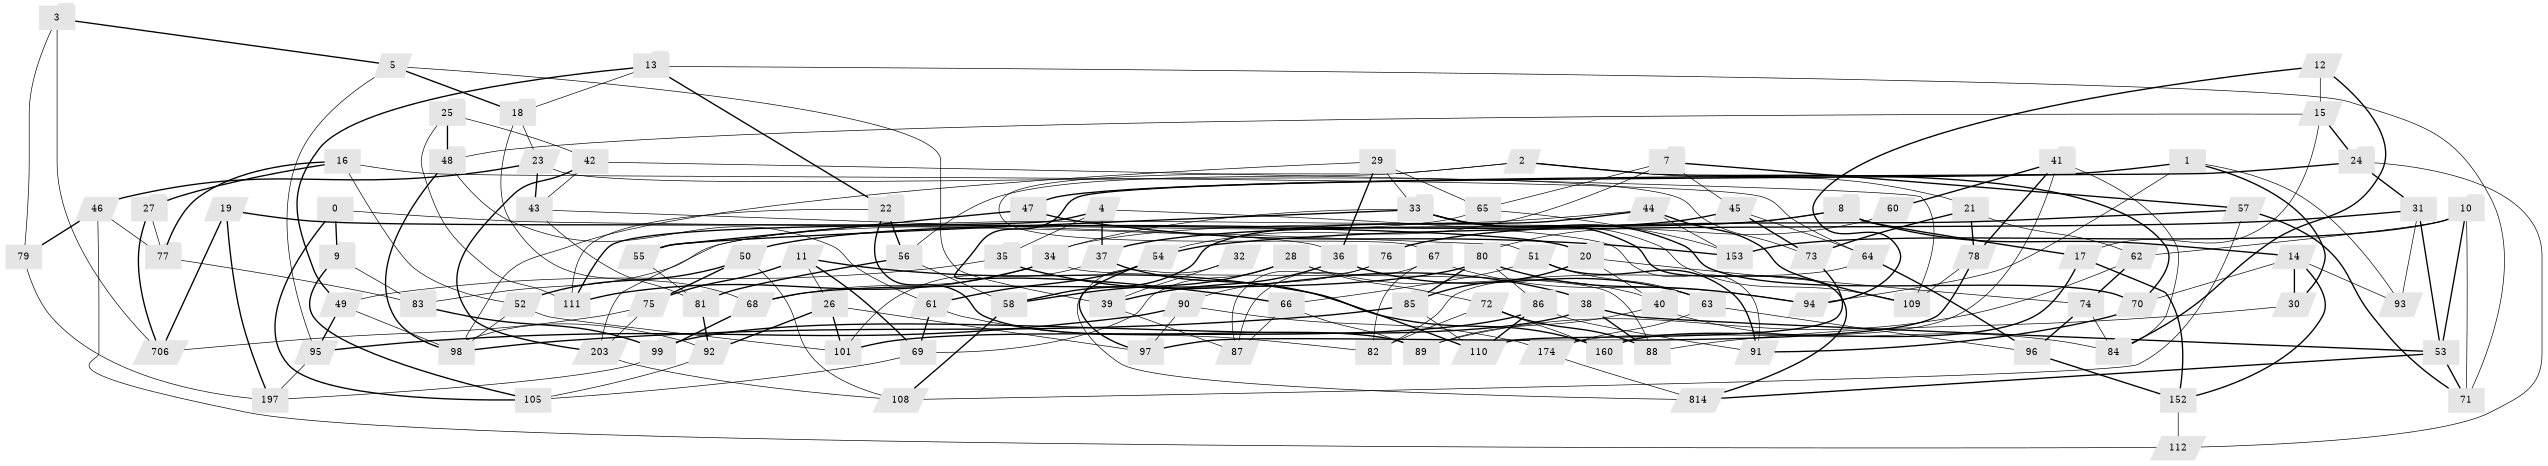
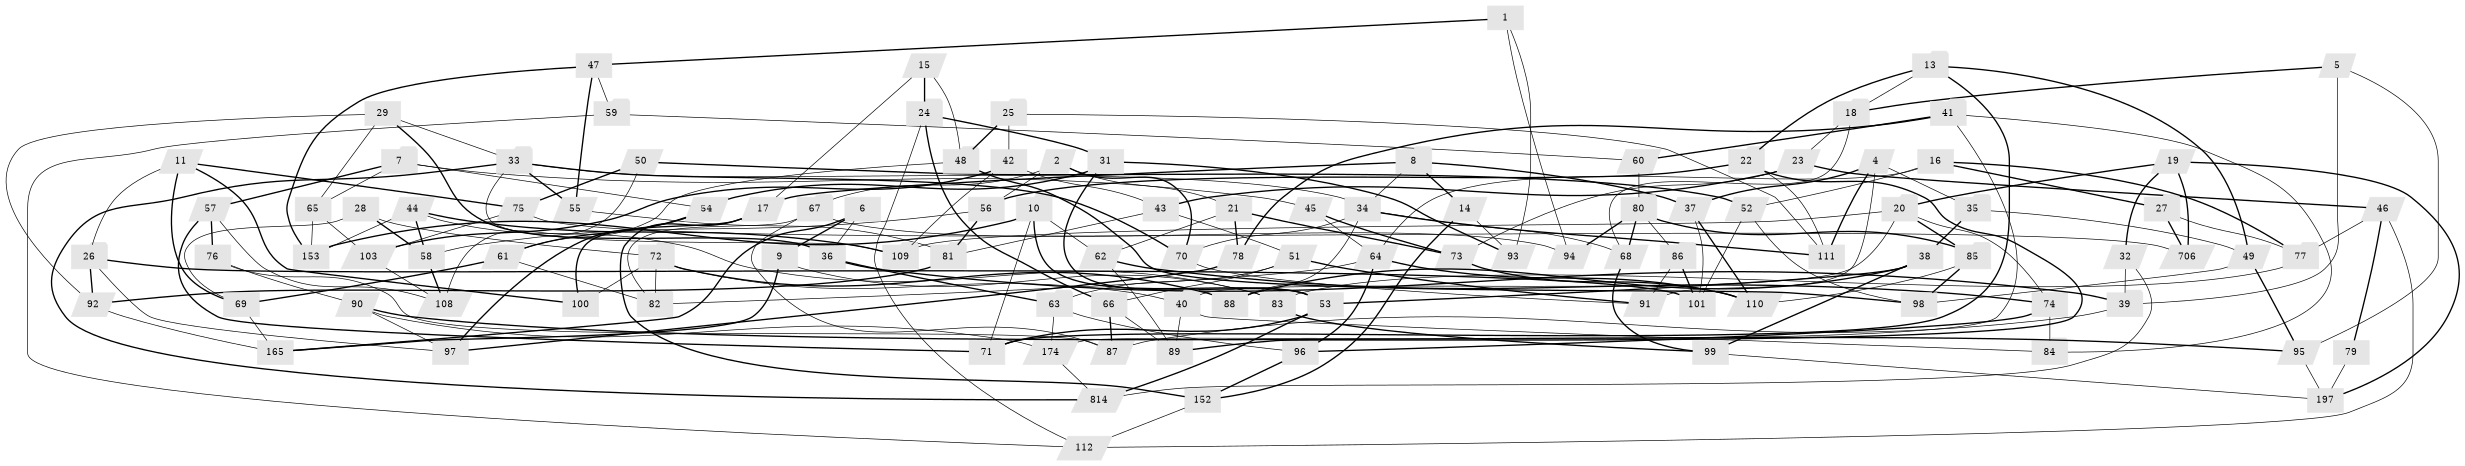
  graph {
    node [color=gray90 shape=parallelogram style=filled]
    edge [style=solid]
    1 [shape=box]
-   30
    47 [shape=box]
    93
    94
    88 [shape=box]
    55
    n8 [label=153 shape=box]
+   59 [shape=folder]
    21 [shape=box]
    2
    56 [shape=box]
    67 [shape=folder]
    70
    62
    73
    78
    58 [shape=box]
    81 [shape=folder]
    87
    82 [shape=folder]
    91
-   3 [shape=folder]
    5
    79 [shape=box]
    n26 [label=706]
    18 [shape=folder]
    39 [shape=folder]
    95
    n30 [label=197 shape=box]
    35 [shape=folder]
    4
    37
    111 [shape=box]
    49
    38 [shape=box]
    101 [shape=folder]
    110
    23
    68
-   6 [shape=box label=0]
+   6 [shape=box]
    9 [shape=folder]
    36 [shape=box]
-   105 [shape=box]
+   105 [shape=box label=165]
    83 [shape=folder]
    63 [shape=folder]
    109 [shape=folder]
    7 [shape=folder]
    45
    54
    57
    65 [shape=box]
    64
    50
    97 [shape=folder]
    61
    71 [shape=box]
    76 [shape=box]
    108
-   103 [label=203]
+   103
    8 [shape=folder]
    17
    34 [shape=box]
    14
-   100 [shape=box label=160]
+   100 [shape=box]
    n66 [label=152 shape=box]
    99 [shape=folder]
    10 [shape=folder]
    53 [shape=box]
    74 [shape=box]
    89 [shape=box]
    11
    26 [shape=folder]
    69 [shape=box]
    75
    92
-   12
    15
    84 [shape=folder]
    24 [shape=folder]
    48 [shape=folder]
    13 [shape=folder]
    22 [shape=folder]
    98 [shape=box]
    112
    31 [shape=box]
    66 [shape=box]
    16 [shape=box]
    27 [shape=folder]
    52
    77 [shape=folder]
    96 [shape=folder]
    43 [shape=box]
    46
    19
    20 [shape=folder]
    32
    40 [shape=folder]
    85 [shape=folder]
    n100 [label=814]
    51
    25 [shape=folder]
    42 [shape=box]
    60
    90
    28 [shape=box]
-   72
+   72 [shape=folder]
    29 [shape=box]
    33 [shape=folder]
    n110 [label=174]
    41 [shape=folder]
    80 [shape=folder]
    44
    86 [shape=folder]
-   1 -- 30 [style=bold]
    1 -- 47 [style=bold]
    1 -- 93
    1 -- 94
-   30 -- 88
    47 -- 55 [style=bold]
    47 -- n8 [style=bold]
+   47 -- 59
    55 -- 81
+   59 -- 112
+   59 -- 60
    21 -- 62
    21 -- 73 [style=bold]
    21 -- 78 [style=bold]
    2 -- 21
    2 -- 56
    2 -- 67
    2 -- 70 [style=bold]
    56 -- 58
    56 -- 81 [style=bold]
    67 -- 94
    67 -- 87
    67 -- 82
-   70 -- 91 [style=bold]
+   70 -- 91
    62 -- 74 [style=bold]
    62 -- 89
    73 -- 110 [style=bold]
-   78 -- 109
+   20 -- 109
    78 -- 97 [style=bold]
    58 -- 108 [style=bold]
    81 -- 92 [style=bold]
-   3 -- 5 [style=bold]
-   3 -- 79
-   3 -- n26
    5 -- 18 [style=bold]
    5 -- 39
    5 -- 95
    79 -- n30
    18 -- 23
    18 -- 68
    39 -- 87
    95 -- n30
    35 -- 49
    35 -- 38 [style=bold]
    4 -- 91
    4 -- 35
    4 -- 37 [style=bold]
    4 -- 111 [style=bold]
    37 -- 101
    37 -- 110 [style=bold]
    49 -- 95 [style=bold]
    49 -- 98
    38 -- 88 [style=bold]
    38 -- 99 [style=bold]
    38 -- 53 [style=bold]
    23 -- 73
    23 -- 43 [style=bold]
    23 -- 46 [style=bold]
    68 -- 99 [style=bold]
    6 -- 9 [style=bold]
    6 -- 36
    6 -- 105 [style=bold]
    9 -- 105 [style=bold]
    9 -- 83
    36 -- 39 [style=bold]
    36 -- 63 [style=bold]
    83 -- 99 [style=bold]
    63 -- 96
    63 -- n110
    7 -- 45
    7 -- 54
    7 -- 57 [style=bold]
    7 -- 65
    45 -- 73 [style=bold]
    45 -- 64
-   45 -- 50 [style=bold]
    54 -- 97 [style=bold]
    54 -- 61 [style=bold]
    57 -- 71 [style=bold]
    57 -- 76 [style=bold]
    57 -- 108
    65 -- n8
    65 -- 103
    64 -- 82
    64 -- 96 [style=bold]
    50 -- 108
    50 -- 75 [style=bold]
    50 -- 52 [style=bold]
    61 -- 82
    61 -- 69 [style=bold]
    76 -- 87
    76 -- 90
    103 -- 108
    8 -- 37 [style=bold]
    8 -- 17 [style=bold]
    8 -- 34
    8 -- 14 [style=bold]
    17 -- 100 [style=bold]
    17 -- n66 [style=bold]
    34 -- 88
    34 -- 111 [style=bold]
    34 -- 68
-   14 -- 30 [style=bold]
    14 -- 93
-   14 -- 70
+   34 -- 70
    14 -- n66 [style=bold]
    n66 -- 112
    99 -- n30
    10 -- n8 [style=bold]
    10 -- 62
    10 -- 71
    10 -- 53 [style=bold]
    53 -- 71 [style=bold]
    53 -- n100 [style=bold]
    74 -- 84
    74 -- 96 [style=bold]
    11 -- 100 [style=bold]
    11 -- 26
    11 -- 69 [style=bold]
    11 -- 75 [style=bold]
    26 -- 101 [style=bold]
    26 -- 97
    26 -- 92 [style=bold]
    69 -- 105
    75 -- n26
    75 -- 103
    92 -- 105
-   12 -- 94 [style=bold]
-   12 -- 15
-   12 -- 84 [style=bold]
    15 -- 17
    15 -- 24 [style=bold]
    15 -- 48
    24 -- 112
    24 -- 31 [style=bold]
    24 -- 66 [style=bold]
    48 -- 61
    48 -- 98 [style=bold]
    13 -- 18
    13 -- 49 [style=bold]
-   13 -- 71
+   13 -- 71 [style=bold]
    13 -- 22 [style=bold]
    22 -- 56 [style=bold]
    22 -- 111
    22 -- 89 [style=bold]
-   31 -- 93
+   31 -- 93 [style=bold]
    31 -- 54 [style=bold]
    31 -- 53 [style=bold]
-   66 -- 87
+   66 -- 87 [style=bold]
    66 -- 89
    16 -- 64
    16 -- 27 [style=bold]
    16 -- 52
    16 -- 77 [style=bold]
    27 -- n26 [style=bold]
    27 -- 77
    52 -- 101
    52 -- 98
    77 -- 83
    96 -- n66 [style=bold]
    43 -- 81
    43 -- 51
    46 -- 79 [style=bold]
    46 -- 112
    46 -- 77
    19 -- n26 [style=bold]
    19 -- n30 [style=bold]
    19 -- 20 [style=bold]
+   19 -- 32 [style=bold]
    20 -- 74
    20 -- 40
    20 -- 85 [style=bold]
    32 -- 39
    32 -- n100
    40 -- 89
    40 -- 84
    85 -- 110
    85 -- 98 [style=bold]
    51 -- 91 [style=bold]
    51 -- 63
    51 -- 66
    25 -- 111
    25 -- 48 [style=bold]
    25 -- 42
    42 -- 109
    42 -- 103 [style=bold]
    42 -- 43
    60 -- 80
    90 -- 95 [style=bold]
    90 -- 97
    90 -- n110
    28 -- 58 [style=bold]
    28 -- 69
-   28 -- 40
+   72 -- 40
    28 -- 72
    72 -- 88 [style=bold]
    72 -- 82
    72 -- 100
    29 -- 36 [style=bold]
    29 -- 65
    29 -- 92
    29 -- 33
    33 -- 55 [style=bold]
    33 -- 70 [style=bold]
    33 -- 109
    33 -- 34
    33 -- n100 [style=bold]
    n110 -- n100
    41 -- 78 [style=bold]
    41 -- 84
    41 -- 60 [style=bold]
    41 -- n110
    80 -- 94 [style=bold]
    80 -- 68 [style=bold]
    80 -- 85 [style=bold]
    80 -- 86
    44 -- n8
    44 -- 58 [style=bold]
    44 -- 83
    44 -- 109 [style=bold]
    86 -- 91
    86 -- 101 [style=bold]
-   86 -- 110 [style=bold]
+   64 -- 110 [style=bold]
  }
